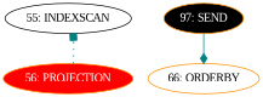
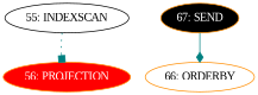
  digraph {
    fontname="Liberation Serif"
    node [color=darkorange fontname="Liberation Serif"]
    edge [color=teal fontname="Liberation Serif"]
    n1 [color=black label="55: INDEXSCAN"]
    n2 [fillcolor=red fontcolor=white label="56: PROJECTION" style=filled]
    n3 [label="66: ORDERBY"]
-   n4 [fillcolor=black fontcolor=white label="97: SEND" style=filled]
-   n2 -> n1 [arrowhead=box style=dotted]
+   n4 [fillcolor=black fontcolor=white label="67: SEND" style=filled]
+   n1 -> n2 [arrowhead=box style=dotted]
    n4 -> n3 [arrowhead=diamond style=solid]
  }
